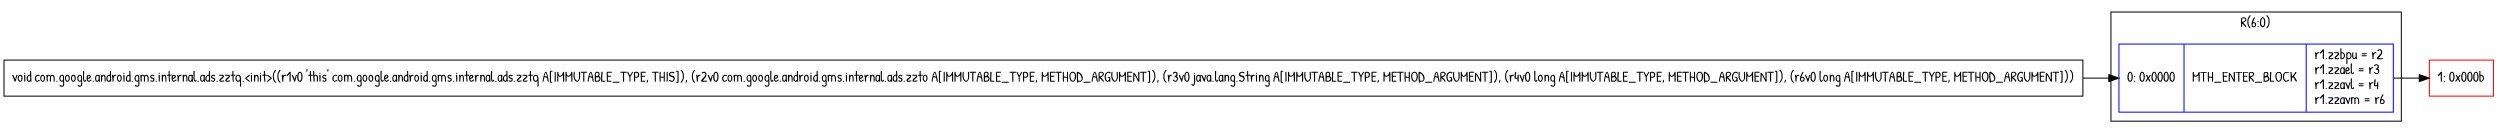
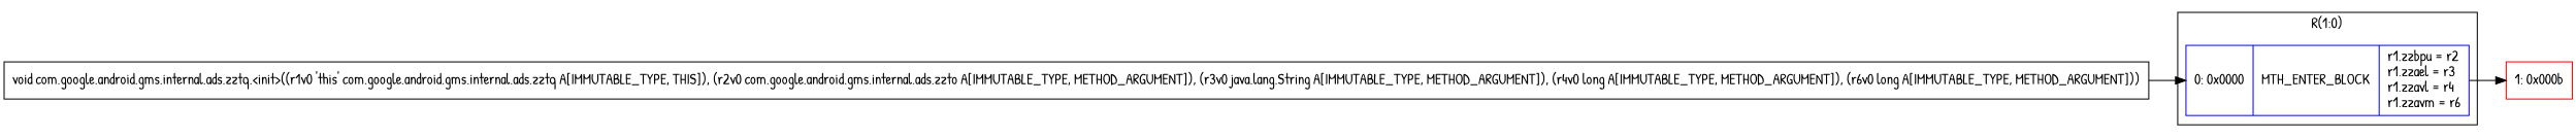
  digraph {
    rankdir=LR
    fontname="Patrick Hand"
    node [shape=record fontname="Patrick Hand"]
    edge [fontname="Patrick Hand"]
    n1 [color=blue label="{0\:\ 0x0000|MTH_ENTER_BLOCK\l|r1.zzbpu = r2\lr1.zzael = r3\lr1.zzavl = r4\lr1.zzavm = r6\l}"]
    n2 [color=red label="{1\:\ 0x000b}"]
    n3 [label="{void com.google.android.gms.internal.ads.zztq.\<init\>((r1v0 'this' com.google.android.gms.internal.ads.zztq A[IMMUTABLE_TYPE, THIS]), (r2v0 com.google.android.gms.internal.ads.zzto A[IMMUTABLE_TYPE, METHOD_ARGUMENT]), (r3v0 java.lang.String A[IMMUTABLE_TYPE, METHOD_ARGUMENT]), (r4v0 long A[IMMUTABLE_TYPE, METHOD_ARGUMENT]), (r6v0 long A[IMMUTABLE_TYPE, METHOD_ARGUMENT])) }"]
    subgraph cluster_1 {
-     label="R(6:0)"
+     label="R(1:0)"
      n1
    }
    n1 -> n2
    n3 -> n1
  }
